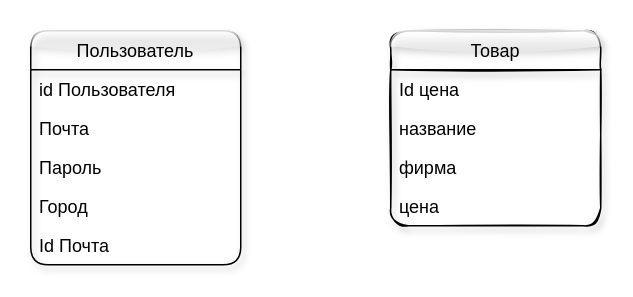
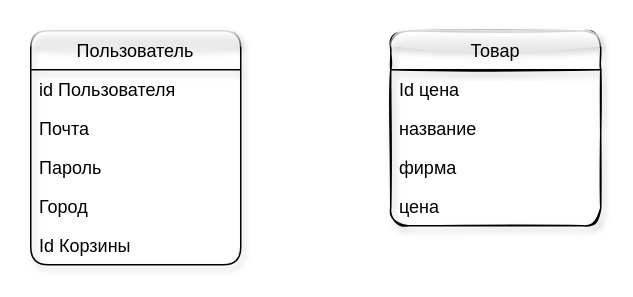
  <mxCell id="0" />
  <mxCell id="1" parent="0" />
  <mxCell id="2" value="Пользователь" style="swimlane;fontStyle=0;childLayout=stackLayout;horizontal=1;startSize=26;fillColor=none;horizontalStack=0;resizeParent=1;resizeParentMax=0;resizeLast=0;collapsible=1;marginBottom=0;shadow=1;glass=1;rounded=1;" vertex="1" parent="1"><mxGeometry x="20" y="20" width="140" height="156" as="geometry"><mxRectangle x="70" y="40" width="120" height="30" as="alternateBounds" /></mxGeometry></mxCell>
  <mxCell id="3" value="id Пользователя" style="text;strokeColor=none;fillColor=none;align=left;verticalAlign=top;spacingLeft=4;spacingRight=4;overflow=hidden;rotatable=0;points=[[0,0.5],[1,0.5]];portConstraint=eastwest;" vertex="1" parent="2"><mxGeometry y="26" width="140" height="26" as="geometry" /></mxCell>
  <mxCell id="4" value="Почта" style="text;strokeColor=none;fillColor=none;align=left;verticalAlign=top;spacingLeft=4;spacingRight=4;overflow=hidden;rotatable=0;points=[[0,0.5],[1,0.5]];portConstraint=eastwest;" vertex="1" parent="2"><mxGeometry y="52" width="140" height="26" as="geometry" /></mxCell>
  <mxCell id="5" value="Пароль" style="text;strokeColor=none;fillColor=none;align=left;verticalAlign=top;spacingLeft=4;spacingRight=4;overflow=hidden;rotatable=0;points=[[0,0.5],[1,0.5]];portConstraint=eastwest;" vertex="1" parent="2"><mxGeometry y="78" width="140" height="26" as="geometry" /></mxCell>
  <mxCell id="6" value="Город" style="text;strokeColor=none;fillColor=none;align=left;verticalAlign=top;spacingLeft=4;spacingRight=4;overflow=hidden;rotatable=0;points=[[0,0.5],[1,0.5]];portConstraint=eastwest;" vertex="1" parent="2"><mxGeometry y="104" width="140" height="26" as="geometry" /></mxCell>
- <mxCell id="7" value="Id Почта" style="text;strokeColor=none;fillColor=none;align=left;verticalAlign=top;spacingLeft=4;spacingRight=4;overflow=hidden;rotatable=0;points=[[0,0.5],[1,0.5]];portConstraint=eastwest;" vertex="1" parent="2"><mxGeometry y="130" width="140" height="26" as="geometry" /></mxCell>
+ <mxCell id="7" value="Id Корзины" style="text;strokeColor=none;fillColor=none;align=left;verticalAlign=top;spacingLeft=4;spacingRight=4;overflow=hidden;rotatable=0;points=[[0,0.5],[1,0.5]];portConstraint=eastwest;" vertex="1" parent="2"><mxGeometry y="130" width="140" height="26" as="geometry" /></mxCell>
  <mxCell id="8" value="Товар" style="swimlane;fontStyle=0;childLayout=stackLayout;horizontal=1;startSize=26;fillColor=none;horizontalStack=0;resizeParent=1;resizeParentMax=0;resizeLast=0;collapsible=1;marginBottom=0;rounded=1;shadow=1;glass=1;sketch=1;strokeColor=default;strokeWidth=1;" vertex="1" parent="1"><mxGeometry x="260" y="20" width="140" height="130" as="geometry" /></mxCell>
  <mxCell id="9" value="Id цена" style="text;strokeColor=none;fillColor=none;align=left;verticalAlign=top;spacingLeft=4;spacingRight=4;overflow=hidden;rotatable=0;points=[[0,0.5],[1,0.5]];portConstraint=eastwest;rounded=1;shadow=1;glass=1;dashed=1;sketch=1;strokeWidth=3;" vertex="1" parent="8"><mxGeometry y="26" width="140" height="26" as="geometry" /></mxCell>
  <mxCell id="10" value="название" style="text;strokeColor=none;fillColor=none;align=left;verticalAlign=top;spacingLeft=4;spacingRight=4;overflow=hidden;rotatable=0;points=[[0,0.5],[1,0.5]];portConstraint=eastwest;rounded=1;shadow=1;glass=1;dashed=1;sketch=1;strokeWidth=3;" vertex="1" parent="8"><mxGeometry y="52" width="140" height="26" as="geometry" /></mxCell>
  <mxCell id="11" value="фирма" style="text;strokeColor=none;fillColor=none;align=left;verticalAlign=top;spacingLeft=4;spacingRight=4;overflow=hidden;rotatable=0;points=[[0,0.5],[1,0.5]];portConstraint=eastwest;rounded=1;shadow=1;glass=1;dashed=1;sketch=1;strokeWidth=3;" vertex="1" parent="8"><mxGeometry y="78" width="140" height="26" as="geometry" /></mxCell>
  <mxCell id="12" value="цена" style="text;strokeColor=none;fillColor=none;align=left;verticalAlign=top;spacingLeft=4;spacingRight=4;overflow=hidden;rotatable=0;points=[[0,0.5],[1,0.5]];portConstraint=eastwest;rounded=1;shadow=1;glass=1;dashed=1;sketch=1;strokeWidth=3;" vertex="1" parent="8"><mxGeometry y="104" width="140" height="26" as="geometry" /></mxCell>
